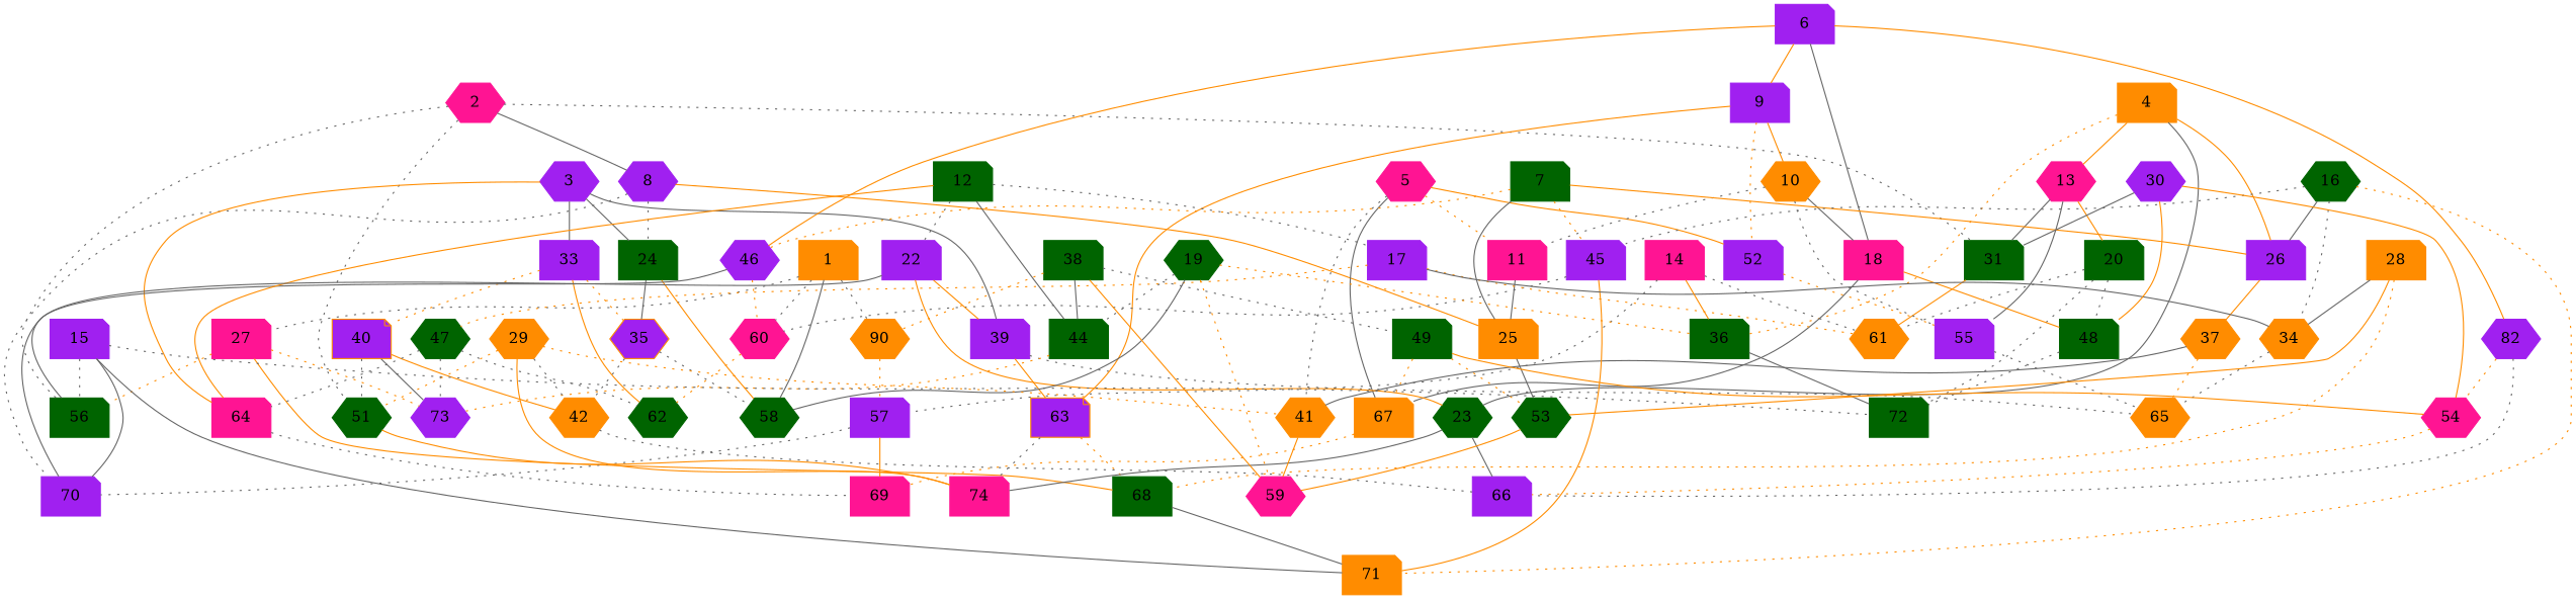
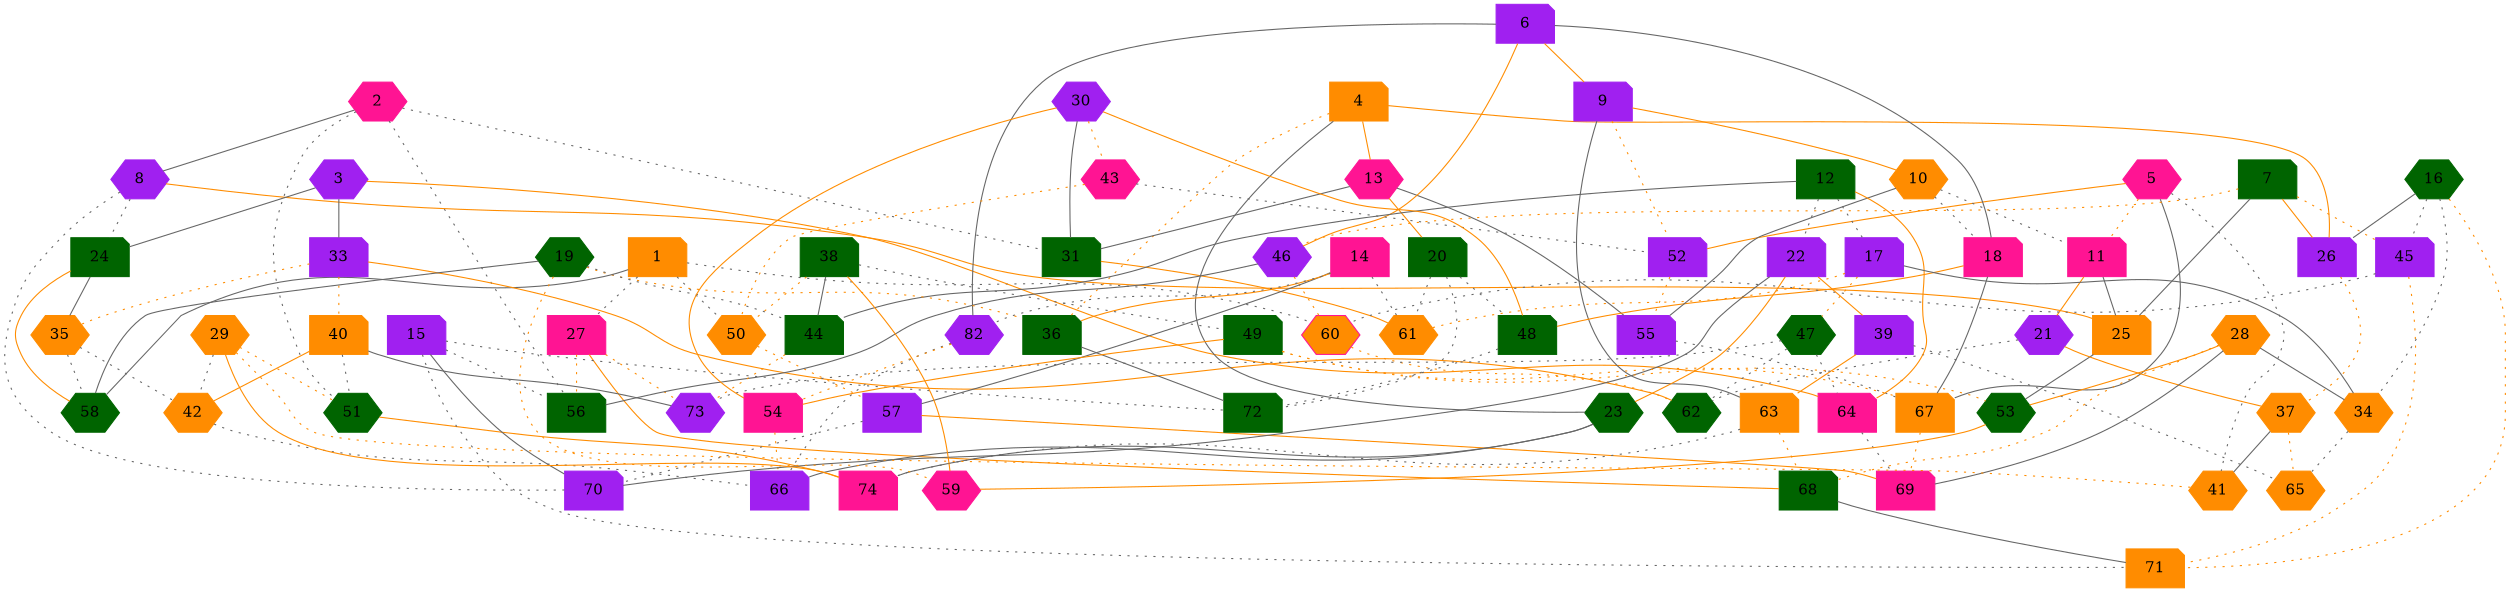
  graph {
    node [color=darkgreen shape=note style=filled]
    edge [color=gray40 style=dotted]
    1 [color=darkorange]
    27 [color=deeppink]
-   50 [color=darkorange shape=hexagon label=90]
+   50 [color=darkorange shape=hexagon]
    58 [shape=hexagon]
-   60 [color=deeppink shape=hexagon]
+   60 [color=deeppink shape=hexagon fillcolor=darkorange]
    56
    68
    73 [color=purple shape=hexagon]
    57 [color=purple]
    62 [shape=hexagon]
    2 [color=deeppink shape=hexagon]
    8 [color=purple shape=hexagon]
    31
    51 [shape=hexagon]
    24
    25 [color=darkorange]
    70 [color=purple]
    61 [color=darkorange shape=hexagon]
    74 [color=deeppink]
    3 [color=purple shape=hexagon]
    33 [color=purple]
    39 [color=purple]
    64 [color=deeppink]
-   35 [color=darkorange shape=hexagon fillcolor=purple]
-   40 [color=darkorange fillcolor=purple]
-   63 [color=darkorange fillcolor=purple]
+   35 [color=darkorange shape=hexagon]
+   40 [color=darkorange]
+   63 [color=darkorange]
    65 [color=darkorange shape=hexagon]
    69 [color=deeppink]
    4 [color=darkorange]
    13 [color=deeppink shape=hexagon]
    23 [shape=hexagon]
    26 [color=purple]
    36
    55 [color=purple]
    20
    66 [color=purple]
    37 [color=darkorange shape=hexagon]
    72
    5 [color=deeppink shape=hexagon]
    11 [color=deeppink]
    41 [color=darkorange shape=hexagon]
    52 [color=purple]
    67 [color=darkorange]
+   21 [color=purple shape=hexagon]
    59 [color=deeppink shape=hexagon]
    6 [color=purple]
    9 [color=purple]
    18 [color=deeppink]
    n49 [color=purple label=82 shape=hexagon]
    46 [color=purple shape=hexagon]
    10 [color=darkorange shape=hexagon]
    48
-   54 [color=deeppink shape=hexagon]
+   54 [color=deeppink]
    7
    45 [color=purple]
    53 [shape=hexagon]
    71 [color=darkorange]
    12
    17 [color=purple]
    22 [color=purple]
    44
    34 [color=darkorange shape=hexagon]
    47 [shape=hexagon]
    14 [color=deeppink]
    15 [color=purple]
    16 [shape=hexagon]
    19 [shape=hexagon]
+   43 [color=deeppink shape=hexagon]
    42 [color=darkorange shape=hexagon]
-   28 [color=darkorange]
+   28 [color=darkorange shape=hexagon]
    29 [color=darkorange shape=hexagon]
    30 [color=purple shape=hexagon]
    38
    49
    1 -- 27
    1 -- 50
    1 -- 58 [style=solid]
    1 -- 60
    27 -- 56 [color=darkorange]
    27 -- 68 [color=darkorange style=solid]
    27 -- 73 [color=darkorange]
    50 -- 57 [color=darkorange]
    60 -- 62 [color=darkorange]
    68 -- 71 [style=solid]
    57 -- 70
    57 -- 69 [color=darkorange style=solid]
    2 -- 56
    2 -- 8 [style=solid]
    2 -- 31
    2 -- 51
    8 -- 24
    8 -- 25 [color=darkorange style=solid]
    8 -- 70
    31 -- 61 [color=darkorange style=solid]
    51 -- 74 [color=darkorange style=solid]
    24 -- 58 [color=darkorange style=solid]
    24 -- 35 [style=solid]
    25 -- 53 [style=solid]
    3 -- 24 [style=solid]
    3 -- 33 [style=solid]
-   3 -- 39 [style=solid]
    3 -- 64 [color=darkorange style=solid]
    33 -- 62 [color=darkorange style=solid]
    33 -- 35 [color=darkorange]
    33 -- 40 [color=darkorange]
    39 -- 63 [color=darkorange style=solid]
    39 -- 65
    64 -- 69
    35 -- 58
    35 -- 42
    40 -- 73 [style=solid]
    40 -- 51
    40 -- 42 [color=darkorange style=solid]
    63 -- 68 [color=darkorange]
    63 -- 74
    4 -- 13 [color=darkorange style=solid]
    4 -- 23 [style=solid]
    4 -- 26 [color=darkorange style=solid]
    4 -- 36 [color=darkorange]
    13 -- 31 [style=solid]
    13 -- 55 [style=solid]
    13 -- 20 [color=darkorange style=solid]
    23 -- 74 [style=solid]
    23 -- 66 [style=solid]
-   26 -- 37 [color=darkorange style=solid]
+   26 -- 37 [color=darkorange]
    36 -- 72 [style=solid]
-   55 -- 65
+   55 -- 67
    20 -- 61
    20 -- 72
    20 -- 48
    37 -- 65 [color=darkorange]
    37 -- 41 [style=solid]
    5 -- 11 [color=darkorange]
    5 -- 41
    5 -- 52 [color=darkorange style=solid]
    5 -- 67 [style=solid]
    11 -- 25 [style=solid]
-   41 -- 59 [color=darkorange style=solid]
+   11 -- 21 [color=darkorange style=solid]
    52 -- 55 [color=darkorange]
    67 -- 69 [color=darkorange]
+   21 -- 62
+   21 -- 37 [color=darkorange style=solid]
    6 -- 9 [color=darkorange style=solid]
    6 -- 18 [style=solid]
-   6 -- n49 [color=darkorange style=solid]
+   6 -- n49 [style=solid]
    6 -- 46 [color=darkorange style=solid]
-   9 -- 63 [color=darkorange style=solid]
+   9 -- 63 [style=solid]
    9 -- 52 [color=darkorange]
    9 -- 10 [color=darkorange style=solid]
    18 -- 67 [style=solid]
    18 -- 48 [color=darkorange style=solid]
    n49 -- 66
    n49 -- 54 [color=darkorange]
    46 -- 60 [color=darkorange]
    46 -- 56 [style=solid]
-   10 -- 55
+   10 -- 55 [style=solid]
    10 -- 11
-   10 -- 18 [style=solid]
+   10 -- 18
    48 -- 72
    54 -- 66 [color=darkorange]
    7 -- 25 [style=solid]
    7 -- 26 [color=darkorange style=solid]
    7 -- 46 [color=darkorange]
    7 -- 45 [color=darkorange]
    45 -- 60
-   45 -- 71 [color=darkorange style=solid]
+   45 -- 71 [color=darkorange]
    53 -- 59 [color=darkorange style=solid]
    12 -- 64 [color=darkorange style=solid]
    12 -- 17
    12 -- 22
    12 -- 44 [style=solid]
    17 -- 61 [color=darkorange]
    17 -- 34 [style=solid]
    17 -- 47 [color=darkorange]
    22 -- 70 [style=solid]
    22 -- 39 [color=darkorange style=solid]
    22 -- 23 [color=darkorange style=solid]
    44 -- 73 [color=darkorange]
    34 -- 65
    47 -- 73
    47 -- 62
    47 -- 64
-   14 -- 57
+   14 -- 57 [style=solid]
    14 -- 61
    14 -- 36 [color=darkorange style=solid]
+   14 -- n49
    15 -- 56
    15 -- 70 [style=solid]
    15 -- 72
-   15 -- 71 [style=solid]
+   15 -- 71
    16 -- 26 [style=solid]
    16 -- 45
    16 -- 71 [color=darkorange]
    16 -- 34
    19 -- 58 [style=solid]
    19 -- 36 [color=darkorange]
    19 -- 59 [color=darkorange]
    19 -- 44
+   43 -- 50 [color=darkorange]
+   43 -- 52
    42 -- 66
    28 -- 68 [color=darkorange]
+   28 -- 69 [style=solid]
    28 -- 53 [color=darkorange style=solid]
    28 -- 34 [style=solid]
    29 -- 51 [color=darkorange]
    29 -- 74 [color=darkorange style=solid]
    29 -- 41 [color=darkorange]
    29 -- 42
    30 -- 31 [style=solid]
    30 -- 48 [color=darkorange style=solid]
    30 -- 54 [color=darkorange style=solid]
+   30 -- 43 [color=darkorange]
    38 -- 50 [color=darkorange]
    38 -- 59 [color=darkorange style=solid]
    38 -- 44 [style=solid]
    38 -- 49
    49 -- 67 [color=darkorange]
    49 -- 54 [color=darkorange style=solid]
    49 -- 53 [color=darkorange]
  }
